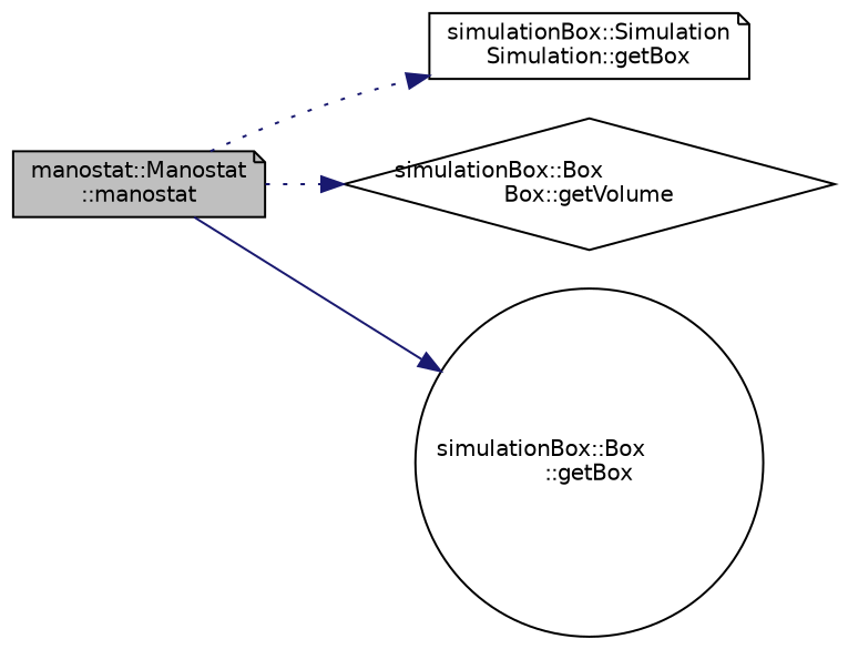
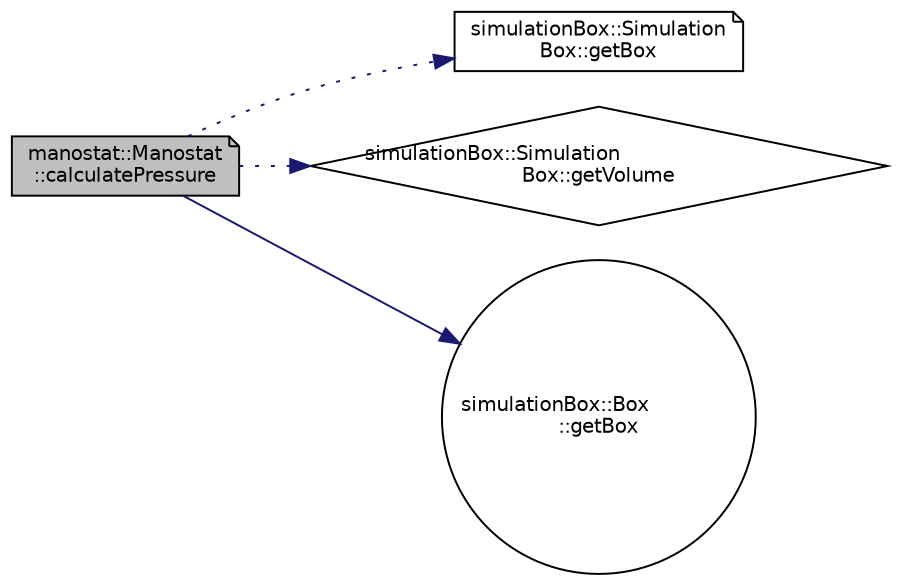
  digraph {
    rankdir=LR
    node [color=black fillcolor=white fontname=Helvetica fontsize=10 shape=note style=filled]
    edge [color=midnightblue fontname=Helvetica fontsize=10 labelfontname=Helvetica labelfontsize=10 style=dotted]
-   n1 [fillcolor=grey75 fontcolor=black height=0.2 label="manostat::Manostat\l::manostat" width=0.4]
-   n2 [height=0.2 label="simulationBox::Simulation\lSimulation::getBox" width=0.4]
-   n3 [height=0.2 label="simulationBox::Box\lBox::getVolume" shape=diamond width=0.4]
+   n1 [fillcolor=grey75 fontcolor=black height=0.2 label="manostat::Manostat\l::calculatePressure" width=0.4]
+   n2 [height=0.2 label="simulationBox::Simulation\lBox::getBox" width=0.4]
+   n3 [height=0.2 label="simulationBox::Simulation\lBox::getVolume" shape=diamond width=0.4]
    n4 [height=0.2 label="simulationBox::Box\l::getBox" shape=circle width=0.4]
    n1 -> n2
    n1 -> n3
    n1 -> n4 [style=solid]
  }
